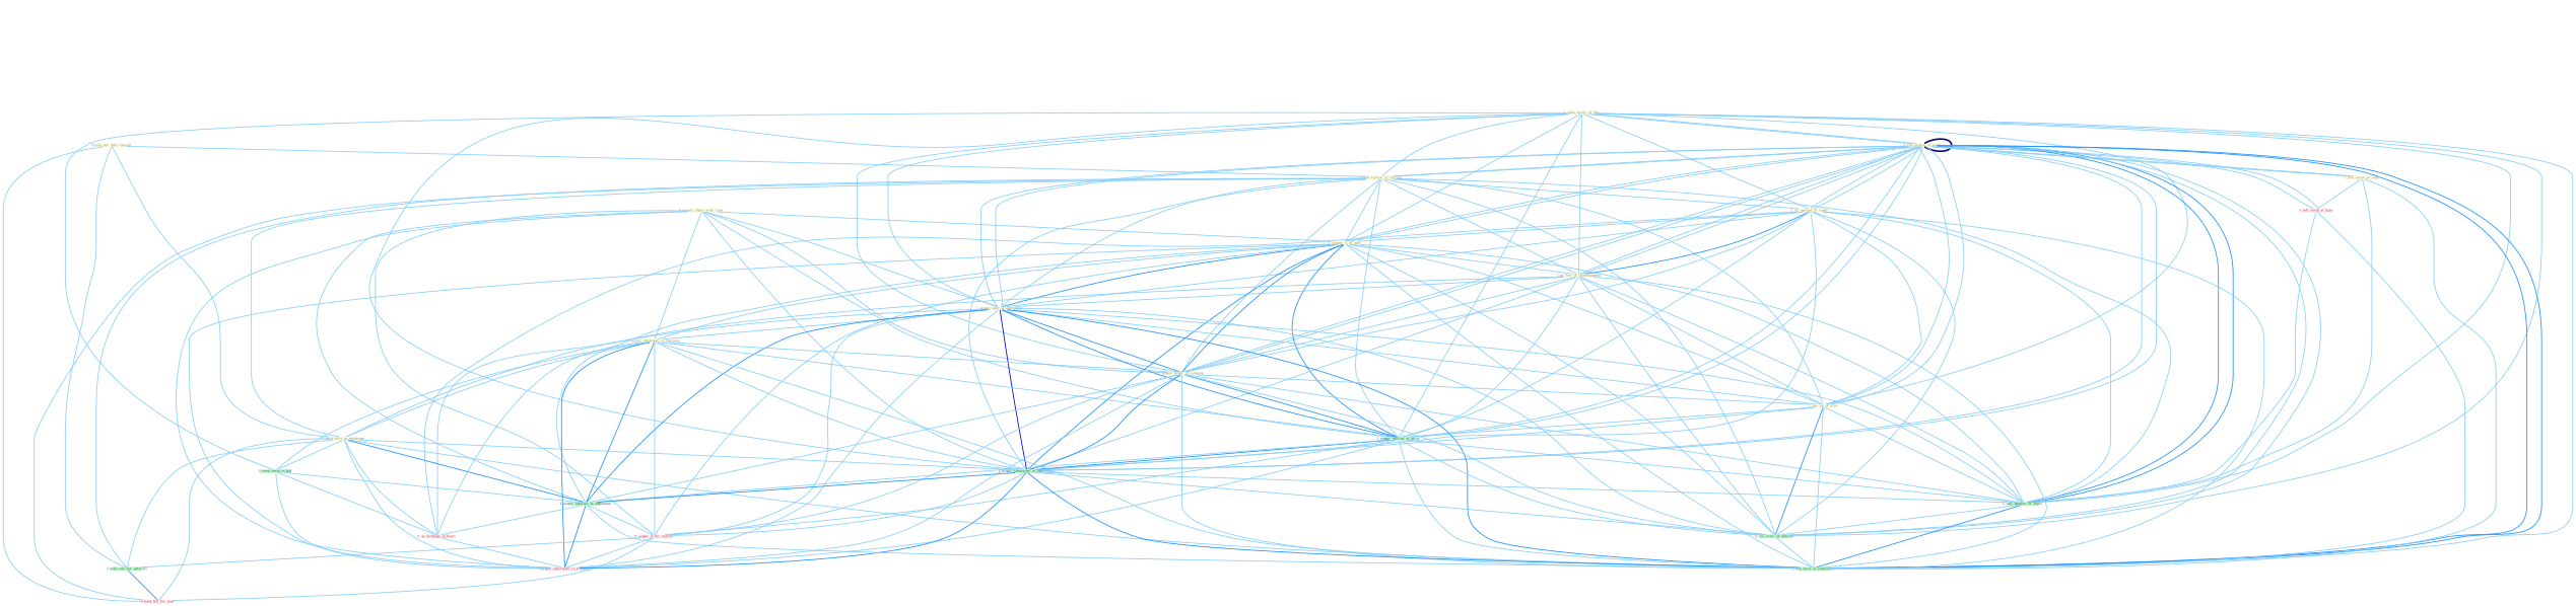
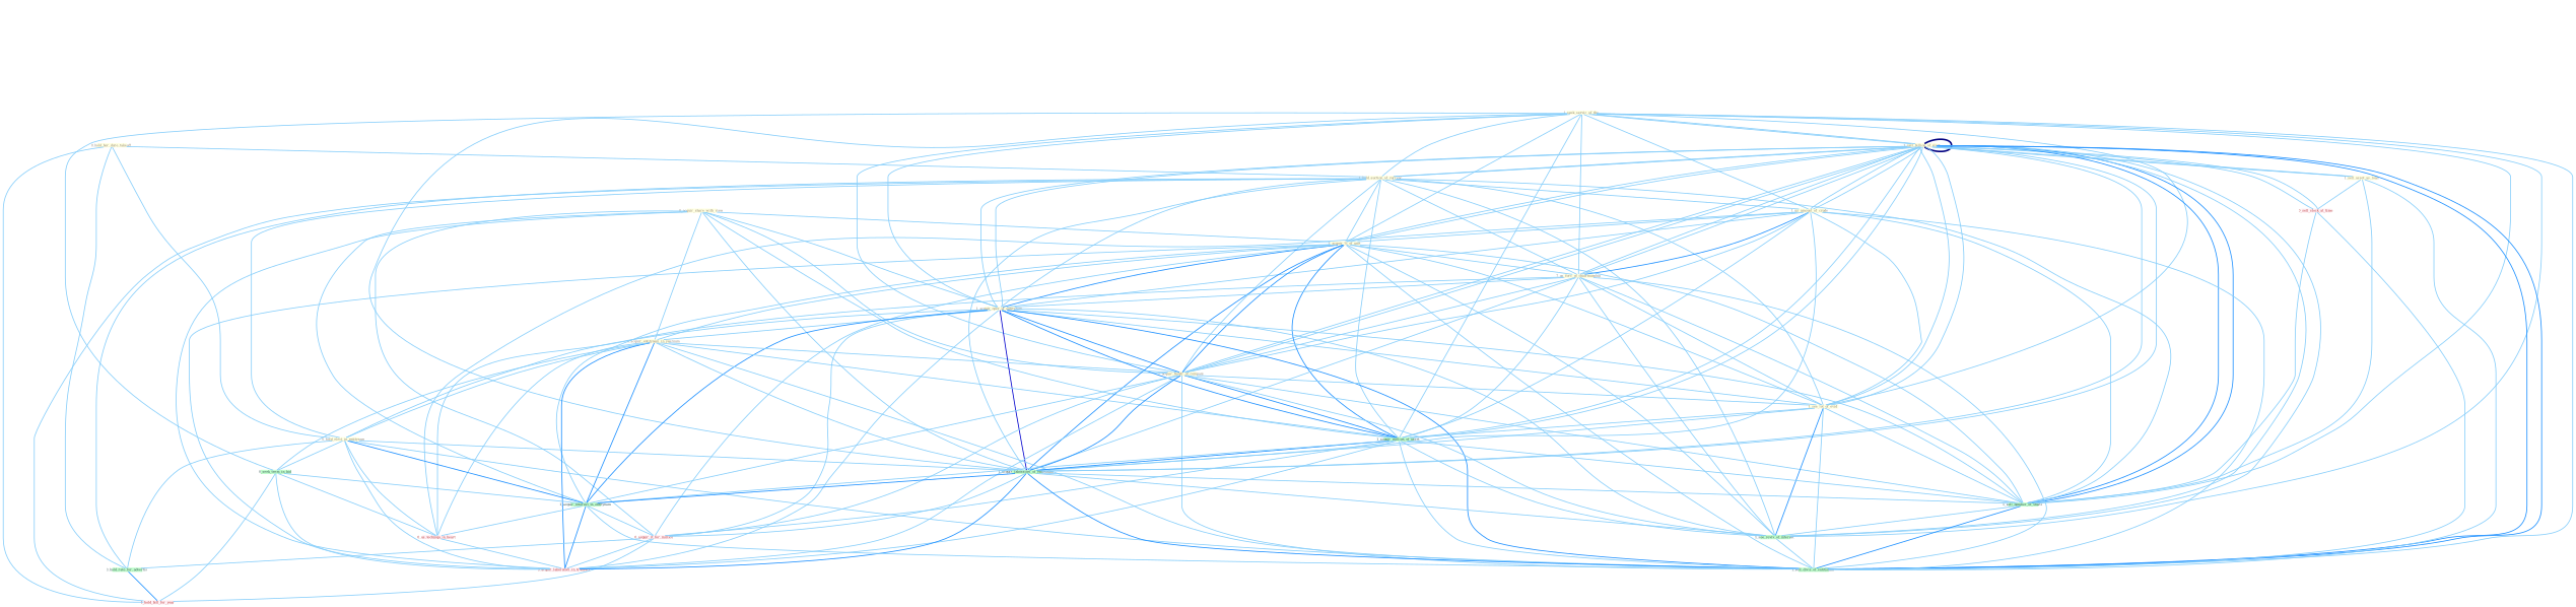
  graph {
    node [color="#ffffe0" fixedsize=true fontcolor="#8b7d6b" fontsize=4 shape=polygon style=filled]
    edge [color="#87cefa" w=1]
    "1_seek_servic_of_the " [height=.06 width=.5]
    "0_acquir_share_with_view " [height=.06 width=.5]
    "0_hold_her_dure_takeoff " [height=.06 width=.5]
    n4 [height=.06 label="1_sell_billion_of_elect" width=.5]
    "1_hold_auction_of_currenc " [height=.06 width=.5]
    "1_us_amount_of_crude " [height=.06 width=.5]
    "1_acquir_%_of_unit " [height=.06 width=.5]
    "1_sell_asset_as_loan " [height=.06 width=.5]
    n9 [height=.06 label="7_us_forc_of_chairmanship" width=.5]
    "1_acquir_oper_of_entitynam " [height=.06 width=.5]
    "0_acquir_entitynam_in_yearnum " [height=.06 width=.5]
    "1_acquir_hundr_of_compani " [height=.06 width=.5]
    "0_hold_elect_in_entitynam " [height=.06 width=.5]
    "1_see_lot_of_evid " [height=.06 width=.5]
    "0_us_techniqu_in_heart " [color="#fff0f5" fontcolor="#b22222" height=.06 width=.5]
    "0_acquir_it_for_million " [color="#fff0f5" fontcolor="#b22222" height=.06 width=.5]
    "0_acquir_laboratori_in_transact " [color="#fff0f5" fontcolor="#b22222" height=.06 width=.5]
    "0_sell_stock_at_time " [color="#fff0f5" fontcolor="#b22222" height=.06 width=.5]
    "1_hold_bill_for_year " [color="#fff0f5" fontcolor="#b22222" height=.06 width=.5]
    "1_acquir_million_of_asset " [color="#BDFCC9" fontcolor="#2f4f4f" height=.06 width=.5]
    "1_acquir_laboratori_of_entitynam " [color="#BDFCC9" fontcolor="#2f4f4f" height=.06 width=.5]
    "0_seek_term_in_bid " [color="#BDFCC9" fontcolor="#2f4f4f" height=.06 width=.5]
    "1_sell_number_of_share " [color="#BDFCC9" fontcolor="#2f4f4f" height=.06 width=.5]
    "1_see_reviv_of_interest " [color="#BDFCC9" fontcolor="#2f4f4f" height=.06 width=.5]
    "1_sell_divis_of_entitynam " [color="#BDFCC9" fontcolor="#2f4f4f" height=.06 width=.5]
    "1_acquir_interest_in_entitynam " [color="#BDFCC9" fontcolor="#2f4f4f" height=.06 width=.5]
    "0_hold_rate_for_advertis " [color="#BDFCC9" fontcolor="#2f4f4f" height=.06 width=.5]
    subgraph sub_1 {
      "1_seek_servic_of_the "
      "0_acquir_share_with_view "
      "0_hold_her_dure_takeoff "
      n4
      "1_hold_auction_of_currenc "
      "1_us_amount_of_crude "
      "1_acquir_%_of_unit "
      "1_sell_asset_as_loan "
      n9
      "1_acquir_oper_of_entitynam "
      "0_acquir_entitynam_in_yearnum "
      "1_acquir_hundr_of_compani "
      "0_hold_elect_in_entitynam "
      "1_see_lot_of_evid "
    }
    subgraph sub_2 {
      "0_us_techniqu_in_heart "
      "0_acquir_it_for_million "
      "0_acquir_laboratori_in_transact "
      "0_sell_stock_at_time "
      "1_hold_bill_for_year "
    }
    "1_seek_servic_of_the " -- n4
    "1_seek_servic_of_the " -- n4
    "1_seek_servic_of_the " -- "1_hold_auction_of_currenc "
    "1_seek_servic_of_the " -- "1_us_amount_of_crude "
    "1_seek_servic_of_the " -- "1_acquir_%_of_unit "
    "1_seek_servic_of_the " -- n9
    "1_seek_servic_of_the " -- "1_acquir_oper_of_entitynam "
    "1_seek_servic_of_the " -- "1_acquir_hundr_of_compani "
    "1_seek_servic_of_the " -- "1_see_lot_of_evid "
    "1_seek_servic_of_the " -- "1_acquir_million_of_asset "
    "1_seek_servic_of_the " -- "1_acquir_laboratori_of_entitynam "
    "1_seek_servic_of_the " -- "0_seek_term_in_bid "
    "1_seek_servic_of_the " -- "1_sell_number_of_share "
    "1_seek_servic_of_the " -- "1_see_reviv_of_interest "
    "1_seek_servic_of_the " -- "1_sell_divis_of_entitynam "
    "0_acquir_share_with_view " -- "1_acquir_%_of_unit "
    "0_acquir_share_with_view " -- "1_acquir_oper_of_entitynam "
    "0_acquir_share_with_view " -- "0_acquir_entitynam_in_yearnum "
    "0_acquir_share_with_view " -- "1_acquir_hundr_of_compani "
    "0_acquir_share_with_view " -- "0_acquir_it_for_million "
    "0_acquir_share_with_view " -- "0_acquir_laboratori_in_transact "
    "0_acquir_share_with_view " -- "1_acquir_million_of_asset "
    "0_acquir_share_with_view " -- "1_acquir_laboratori_of_entitynam "
    "0_acquir_share_with_view " -- "1_acquir_interest_in_entitynam "
    "0_hold_her_dure_takeoff " -- "1_hold_auction_of_currenc "
    "0_hold_her_dure_takeoff " -- "0_hold_elect_in_entitynam "
    "0_hold_her_dure_takeoff " -- "1_hold_bill_for_year "
    "0_hold_her_dure_takeoff " -- "0_hold_rate_for_advertis "
    n4 -- n4 [color="#000080" style=bold w=4]
    n4 -- "1_hold_auction_of_currenc "
    n4 -- "1_us_amount_of_crude "
    n4 -- "1_acquir_%_of_unit "
    n4 -- "1_sell_asset_as_loan "
    n4 -- n9
    n4 -- n9
    n4 -- "1_acquir_oper_of_entitynam "
    n4 -- "1_acquir_oper_of_entitynam "
    n4 -- "1_acquir_hundr_of_compani "
    n4 -- "1_acquir_hundr_of_compani "
    n4 -- "1_see_lot_of_evid "
    n4 -- "1_see_lot_of_evid "
    n4 -- "0_sell_stock_at_time "
    n4 -- "0_sell_stock_at_time "
    n4 -- "1_acquir_million_of_asset "
    n4 -- "1_acquir_million_of_asset "
    n4 -- "1_acquir_laboratori_of_entitynam "
    n4 -- "1_acquir_laboratori_of_entitynam "
    n4 -- "1_sell_number_of_share " [color="#1e90ff" w=2]
    n4 -- "1_sell_number_of_share " [color="#1e90ff" w=2]
    n4 -- "1_see_reviv_of_interest "
    n4 -- "1_see_reviv_of_interest "
    n4 -- "1_sell_divis_of_entitynam " [color="#1e90ff" w=2]
    n4 -- "1_sell_divis_of_entitynam " [color="#1e90ff" w=2]
    "1_hold_auction_of_currenc " -- n4
    "1_hold_auction_of_currenc " -- "1_us_amount_of_crude "
    "1_hold_auction_of_currenc " -- "1_acquir_%_of_unit "
    "1_hold_auction_of_currenc " -- n9
    "1_hold_auction_of_currenc " -- "1_acquir_oper_of_entitynam "
    "1_hold_auction_of_currenc " -- "1_acquir_hundr_of_compani "
    "1_hold_auction_of_currenc " -- "0_hold_elect_in_entitynam "
    "1_hold_auction_of_currenc " -- "1_see_lot_of_evid "
    "1_hold_auction_of_currenc " -- "1_hold_bill_for_year "
    "1_hold_auction_of_currenc " -- "1_acquir_million_of_asset "
    "1_hold_auction_of_currenc " -- "1_acquir_laboratori_of_entitynam "
    "1_hold_auction_of_currenc " -- "1_sell_number_of_share "
    "1_hold_auction_of_currenc " -- "1_see_reviv_of_interest "
    "1_hold_auction_of_currenc " -- "0_hold_rate_for_advertis "
    "1_us_amount_of_crude " -- n4
    "1_us_amount_of_crude " -- "1_acquir_%_of_unit "
    "1_us_amount_of_crude " -- n9 [color="#1e90ff" w=2]
    "1_us_amount_of_crude " -- "1_acquir_oper_of_entitynam "
    "1_us_amount_of_crude " -- "1_acquir_hundr_of_compani "
    "1_us_amount_of_crude " -- "1_see_lot_of_evid "
    "1_us_amount_of_crude " -- "0_us_techniqu_in_heart "
    "1_us_amount_of_crude " -- "1_acquir_million_of_asset "
    "1_us_amount_of_crude " -- "1_acquir_laboratori_of_entitynam "
    "1_us_amount_of_crude " -- "1_sell_number_of_share "
-   "1_us_amount_of_crude " -- "1_see_reviv_of_interest "
    "1_us_amount_of_crude " -- "1_sell_divis_of_entitynam "
    "1_acquir_%_of_unit " -- n4
    "1_acquir_%_of_unit " -- n9
    "1_acquir_%_of_unit " -- "1_acquir_oper_of_entitynam " [color="#1e90ff" w=2]
    "1_acquir_%_of_unit " -- "0_acquir_entitynam_in_yearnum "
    "1_acquir_%_of_unit " -- "1_acquir_hundr_of_compani " [color="#1e90ff" w=2]
    "1_acquir_%_of_unit " -- "1_see_lot_of_evid "
    "1_acquir_%_of_unit " -- "0_acquir_it_for_million "
    "1_acquir_%_of_unit " -- "0_acquir_laboratori_in_transact "
    "1_acquir_%_of_unit " -- "1_acquir_million_of_asset " [color="#1e90ff" w=2]
    "1_acquir_%_of_unit " -- "1_acquir_laboratori_of_entitynam " [color="#1e90ff" w=2]
    "1_acquir_%_of_unit " -- "1_sell_number_of_share "
    "1_acquir_%_of_unit " -- "1_see_reviv_of_interest "
    "1_acquir_%_of_unit " -- "1_sell_divis_of_entitynam "
    "1_acquir_%_of_unit " -- "1_acquir_interest_in_entitynam "
    "1_sell_asset_as_loan " -- n4
    "1_sell_asset_as_loan " -- "0_sell_stock_at_time "
    "1_sell_asset_as_loan " -- "1_sell_number_of_share "
    "1_sell_asset_as_loan " -- "1_sell_divis_of_entitynam "
    n9 -- "1_acquir_oper_of_entitynam "
    n9 -- "1_acquir_hundr_of_compani "
    n9 -- "1_see_lot_of_evid "
    n9 -- "0_us_techniqu_in_heart "
    n9 -- "1_acquir_million_of_asset "
    n9 -- "1_acquir_laboratori_of_entitynam "
    n9 -- "1_sell_number_of_share "
    n9 -- "1_see_reviv_of_interest "
    n9 -- "1_sell_divis_of_entitynam "
    "1_acquir_oper_of_entitynam " -- "0_acquir_entitynam_in_yearnum "
    "1_acquir_oper_of_entitynam " -- "1_acquir_hundr_of_compani " [color="#1e90ff" w=2]
    "1_acquir_oper_of_entitynam " -- "0_hold_elect_in_entitynam "
    "1_acquir_oper_of_entitynam " -- "1_see_lot_of_evid "
    "1_acquir_oper_of_entitynam " -- "0_acquir_it_for_million "
    "1_acquir_oper_of_entitynam " -- "0_acquir_laboratori_in_transact "
    "1_acquir_oper_of_entitynam " -- "1_acquir_million_of_asset " [color="#1e90ff" w=2]
    "1_acquir_oper_of_entitynam " -- "1_acquir_laboratori_of_entitynam " [color="#0000cd" w=3]
    "1_acquir_oper_of_entitynam " -- "1_sell_number_of_share "
    "1_acquir_oper_of_entitynam " -- "1_see_reviv_of_interest "
    "1_acquir_oper_of_entitynam " -- "1_sell_divis_of_entitynam " [color="#1e90ff" w=2]
    "1_acquir_oper_of_entitynam " -- "1_acquir_interest_in_entitynam " [color="#1e90ff" w=2]
    "0_acquir_entitynam_in_yearnum " -- "1_acquir_hundr_of_compani "
    "0_acquir_entitynam_in_yearnum " -- "0_hold_elect_in_entitynam "
    "0_acquir_entitynam_in_yearnum " -- "0_us_techniqu_in_heart "
-   "0_acquir_entitynam_in_yearnum " -- "0_acquir_it_for_million "
    "0_acquir_entitynam_in_yearnum " -- "0_acquir_laboratori_in_transact " [color="#1e90ff" w=2]
    "0_acquir_entitynam_in_yearnum " -- "1_acquir_million_of_asset "
    "0_acquir_entitynam_in_yearnum " -- "1_acquir_laboratori_of_entitynam "
    "0_acquir_entitynam_in_yearnum " -- "0_seek_term_in_bid "
    "0_acquir_entitynam_in_yearnum " -- "1_sell_divis_of_entitynam "
    "0_acquir_entitynam_in_yearnum " -- "1_acquir_interest_in_entitynam " [color="#1e90ff" w=2]
    "1_acquir_hundr_of_compani " -- "1_see_lot_of_evid "
    "1_acquir_hundr_of_compani " -- "0_acquir_it_for_million "
    "1_acquir_hundr_of_compani " -- "0_acquir_laboratori_in_transact "
    "1_acquir_hundr_of_compani " -- "1_acquir_million_of_asset " [color="#1e90ff" w=2]
    "1_acquir_hundr_of_compani " -- "1_acquir_laboratori_of_entitynam " [color="#1e90ff" w=2]
    "1_acquir_hundr_of_compani " -- "1_sell_number_of_share "
    "1_acquir_hundr_of_compani " -- "1_see_reviv_of_interest "
    "1_acquir_hundr_of_compani " -- "1_sell_divis_of_entitynam "
    "1_acquir_hundr_of_compani " -- "1_acquir_interest_in_entitynam "
    "0_hold_elect_in_entitynam " -- "0_us_techniqu_in_heart "
    "0_hold_elect_in_entitynam " -- "0_acquir_laboratori_in_transact "
-   "0_hold_elect_in_entitynam " -- "1_hold_bill_for_year "
+   "0_seek_term_in_bid " -- "1_hold_bill_for_year "
    "0_hold_elect_in_entitynam " -- "1_acquir_laboratori_of_entitynam "
    "0_hold_elect_in_entitynam " -- "0_seek_term_in_bid "
    "0_hold_elect_in_entitynam " -- "1_sell_divis_of_entitynam "
    "0_hold_elect_in_entitynam " -- "1_acquir_interest_in_entitynam " [color="#1e90ff" w=2]
    "0_hold_elect_in_entitynam " -- "0_hold_rate_for_advertis "
    "1_see_lot_of_evid " -- "1_acquir_million_of_asset "
    "1_see_lot_of_evid " -- "1_acquir_laboratori_of_entitynam "
    "1_see_lot_of_evid " -- "1_sell_number_of_share "
    "1_see_lot_of_evid " -- "1_see_reviv_of_interest " [color="#1e90ff" w=2]
    "1_see_lot_of_evid " -- "1_sell_divis_of_entitynam "
    "0_us_techniqu_in_heart " -- "0_acquir_laboratori_in_transact "
    "0_acquir_it_for_million " -- "0_acquir_laboratori_in_transact "
    "0_acquir_it_for_million " -- "1_hold_bill_for_year "
    "0_acquir_it_for_million " -- "0_hold_rate_for_advertis "
    "0_sell_stock_at_time " -- "1_sell_number_of_share "
    "0_sell_stock_at_time " -- "1_sell_divis_of_entitynam "
    "1_acquir_million_of_asset " -- "0_acquir_it_for_million "
    "1_acquir_million_of_asset " -- "0_acquir_laboratori_in_transact "
    "1_acquir_million_of_asset " -- "1_acquir_laboratori_of_entitynam " [color="#1e90ff" w=2]
    "1_acquir_million_of_asset " -- "1_sell_number_of_share "
    "1_acquir_million_of_asset " -- "1_see_reviv_of_interest "
    "1_acquir_million_of_asset " -- "1_sell_divis_of_entitynam "
    "1_acquir_million_of_asset " -- "1_acquir_interest_in_entitynam "
    "1_acquir_laboratori_of_entitynam " -- "0_acquir_it_for_million "
    "1_acquir_laboratori_of_entitynam " -- "0_acquir_laboratori_in_transact " [color="#1e90ff" w=2]
    "1_acquir_laboratori_of_entitynam " -- "1_sell_number_of_share "
    "1_acquir_laboratori_of_entitynam " -- "1_see_reviv_of_interest "
    "1_acquir_laboratori_of_entitynam " -- "1_sell_divis_of_entitynam " [color="#1e90ff" w=2]
    "1_acquir_laboratori_of_entitynam " -- "1_acquir_interest_in_entitynam " [color="#1e90ff" w=2]
    "0_seek_term_in_bid " -- "0_us_techniqu_in_heart "
    "0_seek_term_in_bid " -- "0_acquir_laboratori_in_transact "
    "0_seek_term_in_bid " -- "1_acquir_interest_in_entitynam "
    "1_sell_number_of_share " -- "1_see_reviv_of_interest "
    "1_sell_number_of_share " -- "1_sell_divis_of_entitynam " [color="#1e90ff" w=2]
    "1_see_reviv_of_interest " -- "1_sell_divis_of_entitynam "
    "1_acquir_interest_in_entitynam " -- "0_us_techniqu_in_heart "
    "1_acquir_interest_in_entitynam " -- "0_acquir_it_for_million "
    "1_acquir_interest_in_entitynam " -- "0_acquir_laboratori_in_transact " [color="#1e90ff" w=2]
    "1_acquir_interest_in_entitynam " -- "1_sell_divis_of_entitynam "
    "0_hold_rate_for_advertis " -- "1_hold_bill_for_year " [color="#1e90ff" w=2]
  }
